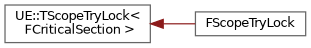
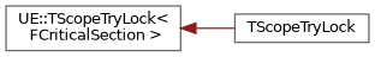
  digraph {
    rankdir=LR
    node [color=grey40 fillcolor=white fontname=Helvetica fontsize=10 shape=box style=filled]
    n1 [height=0.2 label="UE::TScopeTryLock\<\l FCriticalSection \>" width=0.4]
-   n2 [height=0.2 label=FScopeTryLock width=0.4]
+   n2 [height=0.2 label=TScopeTryLock width=0.4]
    n1 -> n2 [color=firebrick4 dir=back fontname=Helvetica fontsize=10 labelfontname=Helvetica labelfontsize=10 style=solid]
  }
